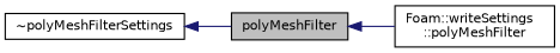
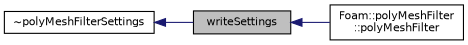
  digraph {
    rankdir=LR
    node [color=black fontname=Helvetica fontsize=10 shape=record]
    edge [color=midnightblue dir=back fontname=Helvetica fontsize=10 labelfontname=Helvetica labelfontsize=10 style=solid]
-   n1 [fillcolor=grey75 fontcolor=black height=0.2 label=polyMeshFilter style=filled width=0.4]
-   n2 [height=0.2 label="Foam::writeSettings\l::polyMeshFilter" width=0.4]
+   n1 [fillcolor=grey75 fontcolor=black height=0.2 label=writeSettings style=filled width=0.4]
+   n2 [height=0.2 label="Foam::polyMeshFilter\l::polyMeshFilter" width=0.4]
    n3 [height=0.2 label="~polyMeshFilterSettings" width=0.4]
    n1 -> n2
    n3 -> n1
  }
